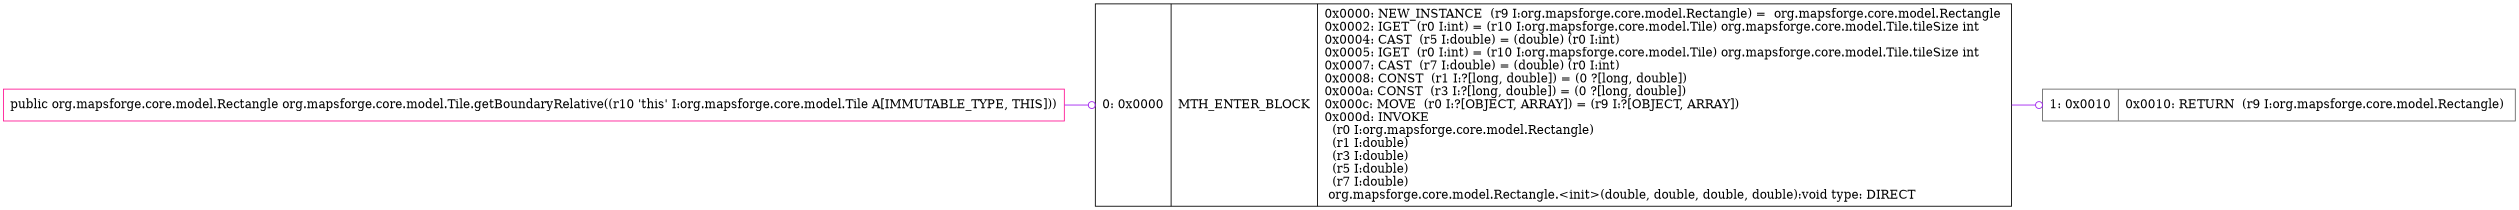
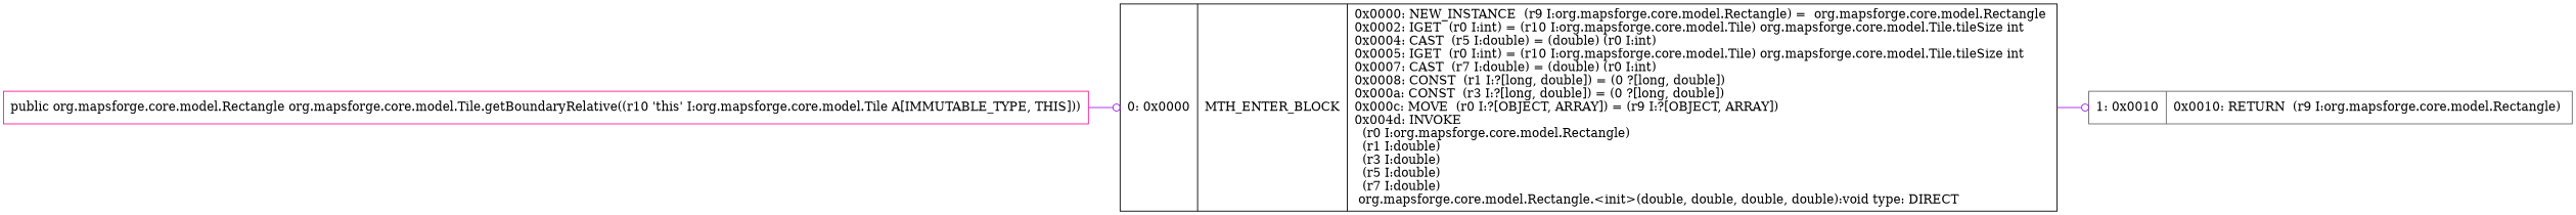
  digraph {
    rankdir=LR
    node [shape=record]
    edge [color=purple arrowhead=odot]
-   n1 [label="{0\:\ 0x0000|MTH_ENTER_BLOCK\l|0x0000: NEW_INSTANCE  (r9 I:org.mapsforge.core.model.Rectangle) =  org.mapsforge.core.model.Rectangle \l0x0002: IGET  (r0 I:int) = (r10 I:org.mapsforge.core.model.Tile) org.mapsforge.core.model.Tile.tileSize int \l0x0004: CAST  (r5 I:double) = (double) (r0 I:int) \l0x0005: IGET  (r0 I:int) = (r10 I:org.mapsforge.core.model.Tile) org.mapsforge.core.model.Tile.tileSize int \l0x0007: CAST  (r7 I:double) = (double) (r0 I:int) \l0x0008: CONST  (r1 I:?[long, double]) = (0 ?[long, double]) \l0x000a: CONST  (r3 I:?[long, double]) = (0 ?[long, double]) \l0x000c: MOVE  (r0 I:?[OBJECT, ARRAY]) = (r9 I:?[OBJECT, ARRAY]) \l0x000d: INVOKE  \l  (r0 I:org.mapsforge.core.model.Rectangle)\l  (r1 I:double)\l  (r3 I:double)\l  (r5 I:double)\l  (r7 I:double)\l org.mapsforge.core.model.Rectangle.\<init\>(double, double, double, double):void type: DIRECT \l}" color=black]
+   n1 [label="{0\:\ 0x0000|MTH_ENTER_BLOCK\l|0x0000: NEW_INSTANCE  (r9 I:org.mapsforge.core.model.Rectangle) =  org.mapsforge.core.model.Rectangle \l0x0002: IGET  (r0 I:int) = (r10 I:org.mapsforge.core.model.Tile) org.mapsforge.core.model.Tile.tileSize int \l0x0004: CAST  (r5 I:double) = (double) (r0 I:int) \l0x0005: IGET  (r0 I:int) = (r10 I:org.mapsforge.core.model.Tile) org.mapsforge.core.model.Tile.tileSize int \l0x0007: CAST  (r7 I:double) = (double) (r0 I:int) \l0x0008: CONST  (r1 I:?[long, double]) = (0 ?[long, double]) \l0x000a: CONST  (r3 I:?[long, double]) = (0 ?[long, double]) \l0x000c: MOVE  (r0 I:?[OBJECT, ARRAY]) = (r9 I:?[OBJECT, ARRAY]) \l0x004d: INVOKE  \l  (r0 I:org.mapsforge.core.model.Rectangle)\l  (r1 I:double)\l  (r3 I:double)\l  (r5 I:double)\l  (r7 I:double)\l org.mapsforge.core.model.Rectangle.\<init\>(double, double, double, double):void type: DIRECT \l}" color=black]
    n2 [label="{1\:\ 0x0010|0x0010: RETURN  (r9 I:org.mapsforge.core.model.Rectangle) \l}" color=gray40]
    n3 [label="{public org.mapsforge.core.model.Rectangle org.mapsforge.core.model.Tile.getBoundaryRelative((r10 'this' I:org.mapsforge.core.model.Tile A[IMMUTABLE_TYPE, THIS])) }" color=deeppink]
    n1 -> n2
    n3 -> n1
  }
